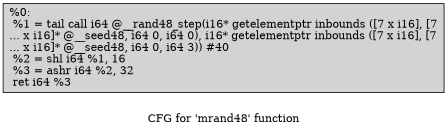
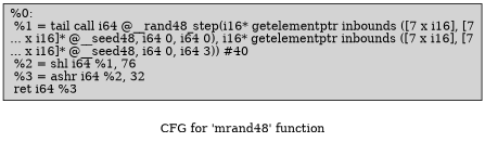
  digraph {
    label="CFG for 'mrand48' function"
-   n1 [label="{%0:\l  %1 = tail call i64 @__rand48_step(i16* getelementptr inbounds ([7 x i16], [7\l... x i16]* @__seed48, i64 0, i64 0), i16* getelementptr inbounds ([7 x i16], [7\l... x i16]* @__seed48, i64 0, i64 3)) #40\l  %2 = shl i64 %1, 16\l  %3 = ashr i64 %2, 32\l  ret i64 %3\l}" shape=record style=filled fillcolor=lightgrey]
+   n1 [label="{%0:\l  %1 = tail call i64 @__rand48_step(i16* getelementptr inbounds ([7 x i16], [7\l... x i16]* @__seed48, i64 0, i64 0), i16* getelementptr inbounds ([7 x i16], [7\l... x i16]* @__seed48, i64 0, i64 3)) #40\l  %2 = shl i64 %1, 76\l  %3 = ashr i64 %2, 32\l  ret i64 %3\l}" shape=record style=filled fillcolor=lightgrey]
  }
